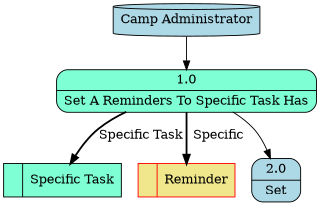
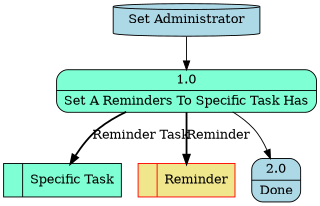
  digraph {
    node [fillcolor=aquamarine shape=record style=filled]
    edge [style=solid]
    n1 [label="<f0>  |<f1> Specific Task "]
    n2 [color=red fillcolor=khaki label="<f0>  |<f1> Reminder "]
-   n3 [fillcolor=lightblue label="Camp Administrator" shape=cylinder]
+   n3 [fillcolor=lightblue label="Set Administrator" shape=cylinder]
    n4 [label="{<f0> 1.0|<f1> Set A Reminders To Specific Task Has }" shape=Mrecord]
-   n5 [fillcolor=lightblue label="{<f0> 2.0|<f1> Set }" shape=Mrecord]
+   n5 [fillcolor=lightblue label="{<f0> 2.0|<f1> Done }" shape=Mrecord]
    n3 -> n4
-   n4 -> n1 [label="Specific Task" style=bold]
-   n4 -> n2 [label=Specific style=bold]
+   n4 -> n1 [label="Reminder Task" style=bold]
+   n4 -> n2 [label=Reminder style=bold]
    n4 -> n5
  }
